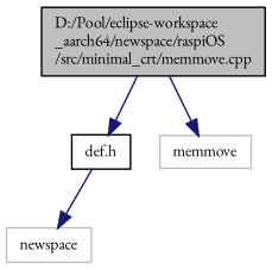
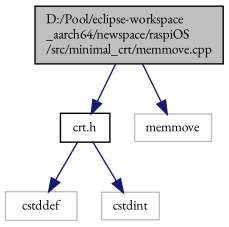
  digraph {
    fontname="EB Garamond"
    node [color=grey75 fillcolor=white fontname="EB Garamond" fontsize=10 shape=record style=filled]
    edge [color=midnightblue fontname="EB Garamond" fontsize=10 labelfontname=Helvetica labelfontsize=10 style=solid]
    n1 [color=black fillcolor=grey75 fontcolor=black height=0.2 label="D:/Pool/eclipse-workspace\l_aarch64/newspace/raspiOS\l/src/minimal_crt/memmove.cpp" width=0.4]
-   n2 [color=black height=0.2 label="def.h" width=0.4]
+   n2 [color=black height=0.2 label="crt.h" width=0.4]
    n3 [height=0.2 label=memmove width=0.4]
-   n4 [height=0.2 label=newspace width=0.4]
+   n4 [height=0.2 label=cstddef width=0.4]
+   n5 [height=0.2 label=cstdint width=0.4]
    n1 -> n2
    n1 -> n3
    n2 -> n4
+   n2 -> n5
  }
